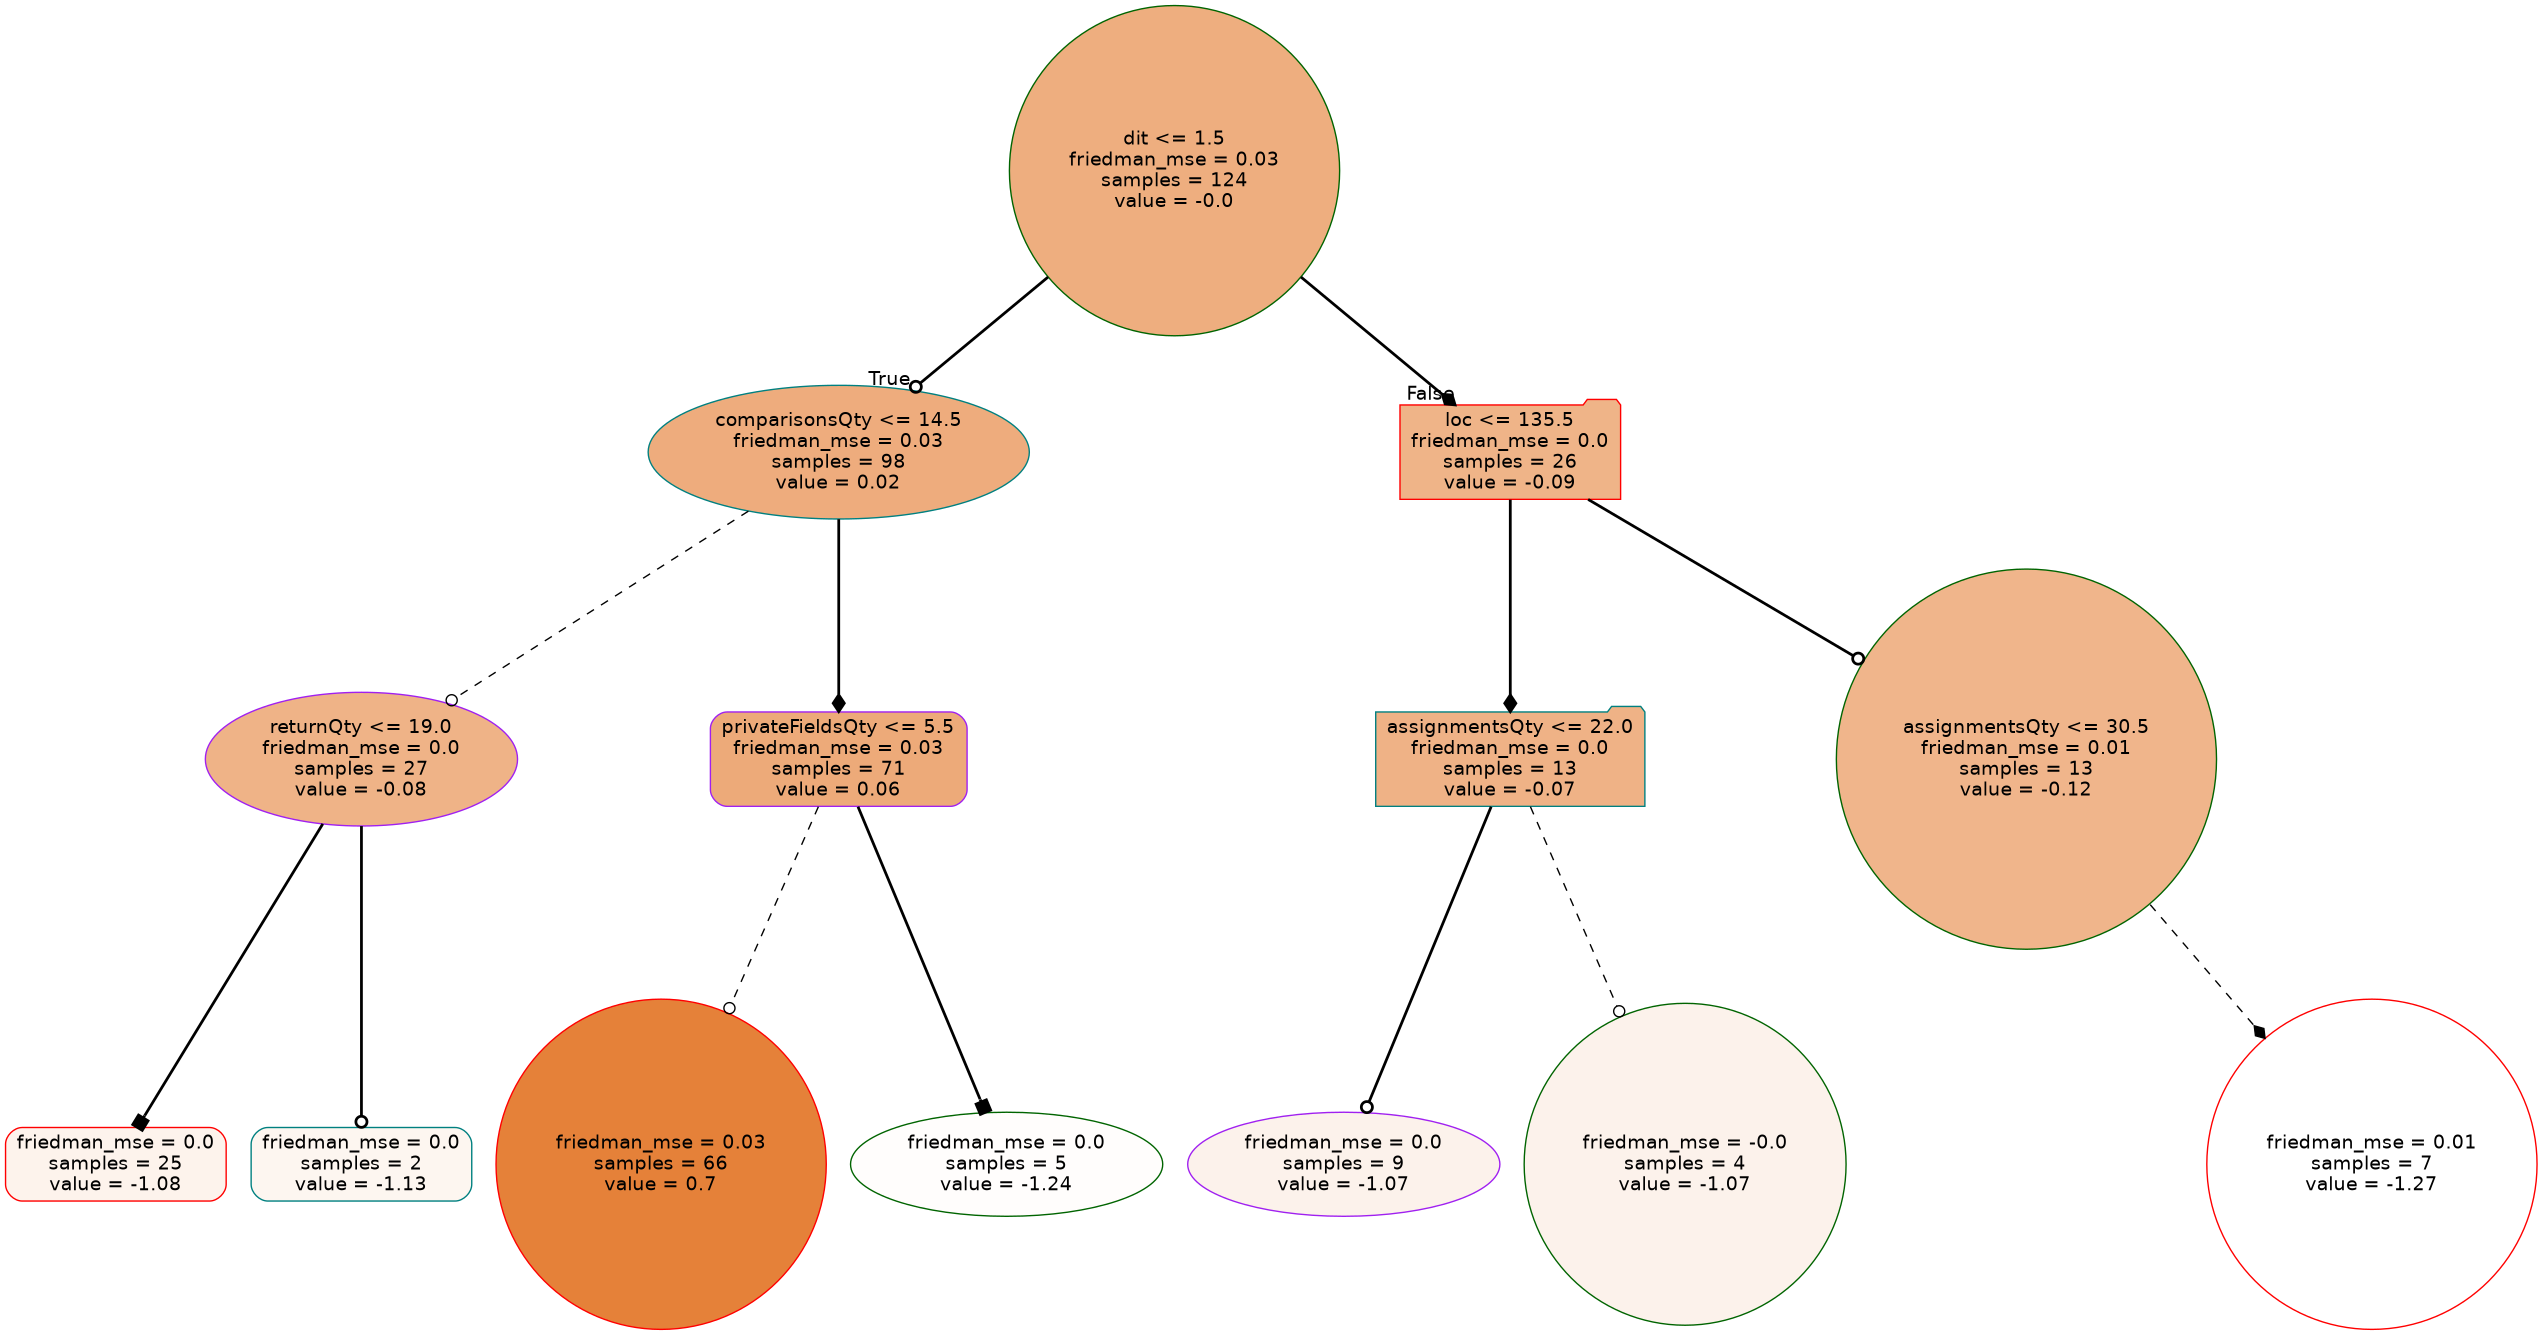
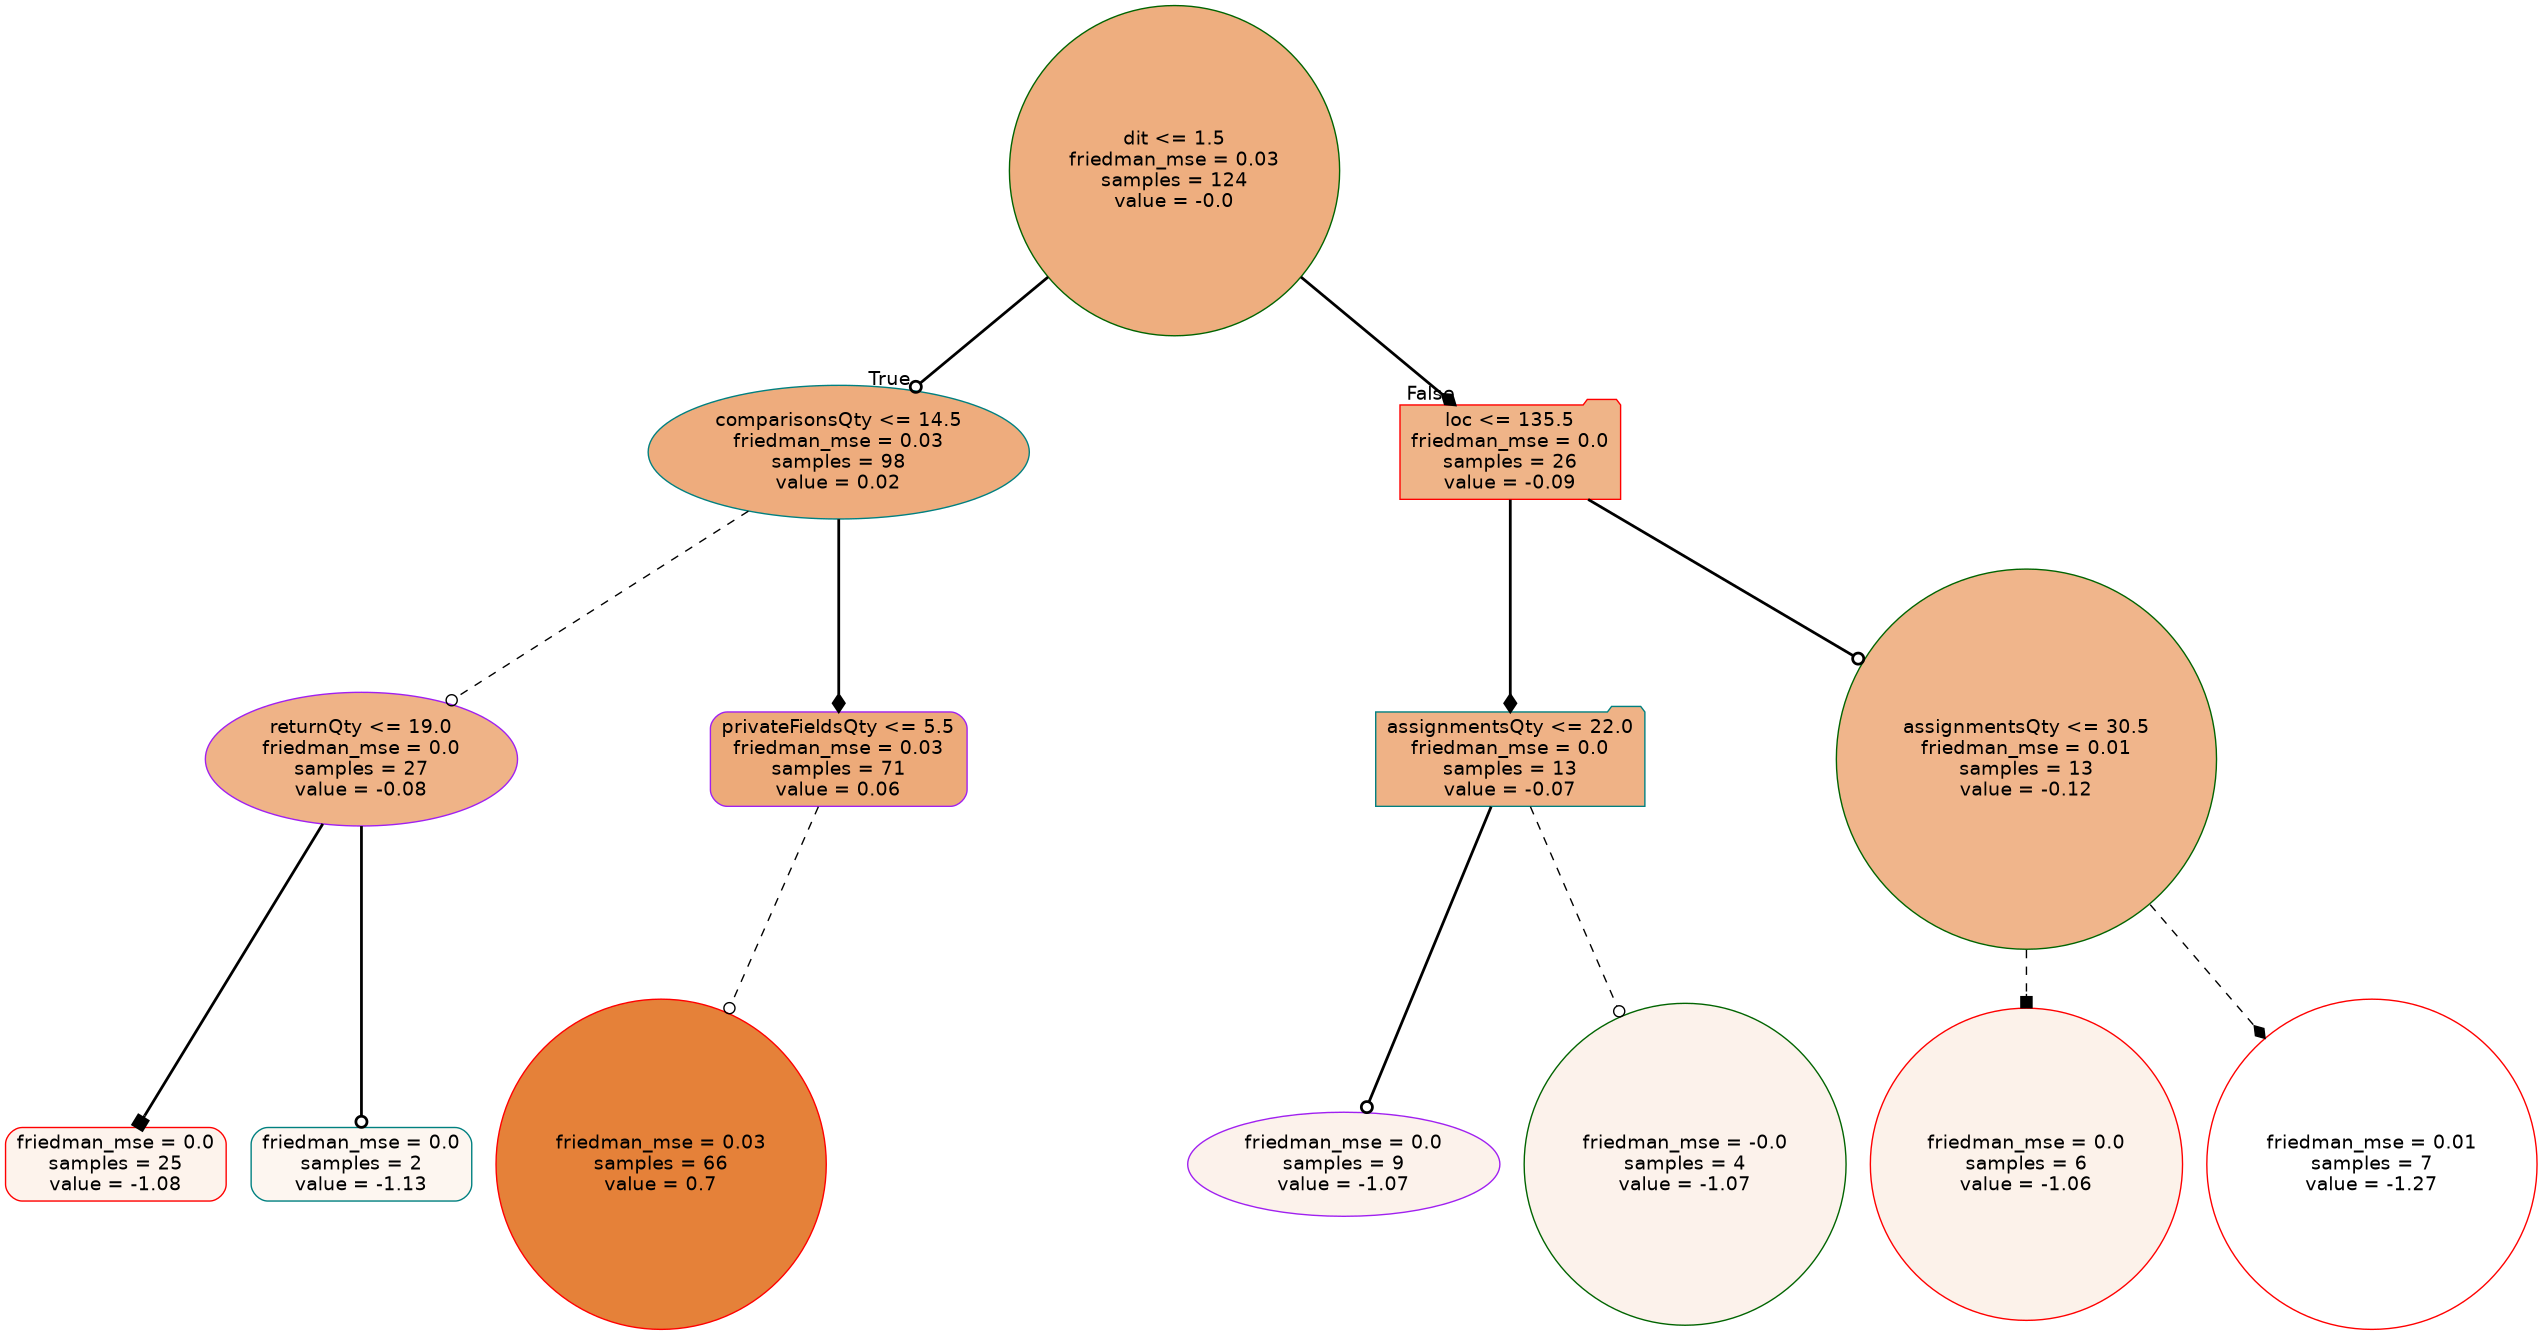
  digraph {
    node [color=red fillcolor="#fcf2eb" fontname=helvetica shape=circle style="filled, rounded"]
    edge [arrowhead=odot fontname=helvetica style=bold]
    n1 [color=darkgreen fillcolor="#eeae7f" label="dit <= 1.5\nfriedman_mse = 0.03\nsamples = 124\nvalue = -0.0"]
    n2 [color=teal fillcolor="#eeac7d" label="comparisonsQty <= 14.5\nfriedman_mse = 0.03\nsamples = 98\nvalue = 0.02" shape=ellipse]
    n3 [fillcolor="#efb488" label="loc <= 135.5\nfriedman_mse = 0.0\nsamples = 26\nvalue = -0.09" shape=folder]
    n4 [color=purple fillcolor="#efb387" label="returnQty <= 19.0\nfriedman_mse = 0.0\nsamples = 27\nvalue = -0.08" shape=ellipse]
    n5 [color=purple fillcolor="#edaa79" label="privateFieldsQty <= 5.5\nfriedman_mse = 0.03\nsamples = 71\nvalue = 0.06" shape=box]
    n6 [color=teal fillcolor="#efb286" label="assignmentsQty <= 22.0\nfriedman_mse = 0.0\nsamples = 13\nvalue = -0.07" shape=folder]
    n7 [color=darkgreen fillcolor="#f0b58b" label="assignmentsQty <= 30.5\nfriedman_mse = 0.01\nsamples = 13\nvalue = -0.12"]
    n8 [fillcolor="#fdf3ec" label="friedman_mse = 0.0\nsamples = 25\nvalue = -1.08" shape=box]
    n9 [color=teal fillcolor="#fdf6f0" label="friedman_mse = 0.0\nsamples = 2\nvalue = -1.13" shape=box]
    n10 [fillcolor="#e58139" label="friedman_mse = 0.03\nsamples = 66\nvalue = 0.7"]
-   n11 [color=darkgreen fillcolor="#fffdfc" label="friedman_mse = 0.0\nsamples = 5\nvalue = -1.24" shape=ellipse]
    n12 [color=purple label="friedman_mse = 0.0\nsamples = 9\nvalue = -1.07" shape=ellipse]
    n13 [color=darkgreen label="friedman_mse = -0.0\nsamples = 4\nvalue = -1.07"]
+   n14 [fillcolor="#fcf2ea" label="friedman_mse = 0.0\nsamples = 6\nvalue = -1.06"]
    n15 [fillcolor="#ffffff" label="friedman_mse = 0.01\nsamples = 7\nvalue = -1.27"]
    n1 -> n2 [headlabel=True labelangle=45 labeldistance=2.5]
    n1 -> n3 [arrowhead=diamond headlabel=False labelangle=-45 labeldistance=2.5]
    n2 -> n4 [style=dashed]
    n2 -> n5 [arrowhead=diamond]
    n3 -> n6 [arrowhead=diamond]
    n3 -> n7
    n4 -> n8 [arrowhead=box]
    n4 -> n9
    n5 -> n10 [style=dashed]
-   n5 -> n11 [arrowhead=box]
    n6 -> n12
    n6 -> n13 [style=dashed]
+   n7 -> n14 [arrowhead=box style=dashed]
    n7 -> n15 [arrowhead=diamond style=dashed]
  }
